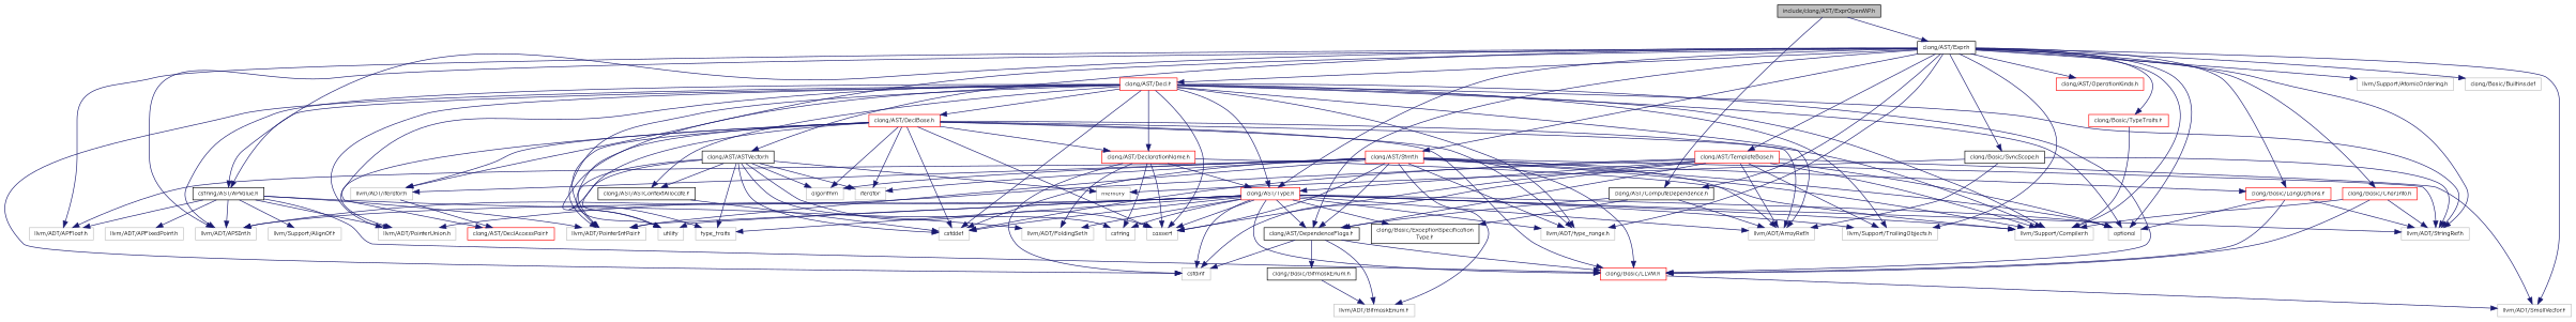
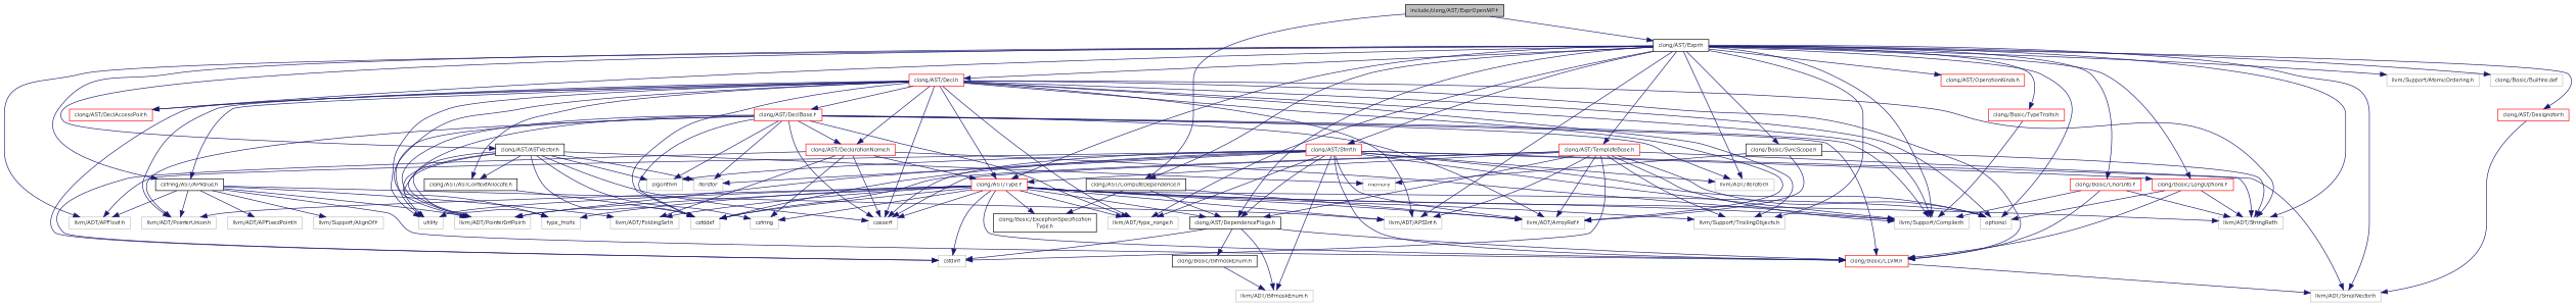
  digraph {
    fontname="Comic Neue"
    node [color=grey75 fontname="Comic Neue" fontsize=10 shape=record]
    edge [color=midnightblue fontname="Comic Neue" fontsize=10 labelfontname=Helvetica labelfontsize=10 style=solid]
    n1 [color=black fillcolor=grey75 fontcolor=black height=0.2 label="include/clang/AST/ExprOpenMP.h" style=filled width=0.4]
    n2 [color=black height=0.2 label="clang/AST/ComputeDependence.h" width=0.4]
    n3 [color=black height=0.2 label="clang/AST/Expr.h" width=0.4]
    n4 [color=black height=0.2 label="clang/AST/DependenceFlags.h" width=0.4]
    n5 [color=black height=0.2 label="clang/Basic/ExceptionSpecification\lType.h" width=0.4]
    n6 [height=0.2 label="llvm/ADT/ArrayRef.h" width=0.4]
    n7 [color=black height=0.2 label="cstring/AST/APValue.h" width=0.4]
    n8 [height=0.2 label="llvm/ADT/SmallVector.h" width=0.4]
    n9 [height=0.2 label="llvm/ADT/APFloat.h" width=0.4]
    n10 [height=0.2 label="llvm/ADT/APSInt.h" width=0.4]
    n11 [color=black height=0.2 label="clang/AST/ASTVector.h" width=0.4]
    n12 [color=red height=0.2 label="clang/AST/Decl.h" width=0.4]
    n13 [color=red height=0.2 label="clang/AST/DeclAccessPair.h" width=0.4]
    n14 [color=red height=0.2 label="clang/AST/Type.h" width=0.4]
    n15 [height=0.2 label="llvm/ADT/StringRef.h" width=0.4]
    n16 [height=0.2 label="llvm/ADT/type_range.h" width=0.4]
    n17 [height=0.2 label="llvm/Support/Compiler.h" width=0.4]
    n18 [height=0.2 label="llvm/Support/TrailingObjects.h" width=0.4]
    n19 [height=0.2 label=optional width=0.4]
    n20 [height=0.2 label="llvm/ADT/iterator.h" width=0.4]
+   n21 [color=red height=0.2 label="clang/AST/Designator.h" width=0.4]
    n22 [color=red height=0.2 label="clang/AST/OperationKinds.h" width=0.4]
    n23 [color=red height=0.2 label="clang/AST/Stmt.h" width=0.4]
    n24 [color=red height=0.2 label="clang/Basic/LangOptions.h" width=0.4]
    n25 [color=red height=0.2 label="clang/AST/TemplateBase.h" width=0.4]
    n26 [color=red height=0.2 label="clang/Basic/CharInfo.h" width=0.4]
    n27 [color=black height=0.2 label="clang/Basic/SyncScope.h" width=0.4]
    n28 [color=red height=0.2 label="clang/Basic/TypeTraits.h" width=0.4]
    n29 [height=0.2 label="llvm/Support/AtomicOrdering.h" width=0.4]
    n30 [height=0.2 label="clang/Basic/Builtins.def" width=0.4]
    n31 [color=black height=0.2 label="clang/Basic/BitmaskEnum.h" width=0.4]
    n32 [height=0.2 label="llvm/ADT/BitmaskEnum.h" width=0.4]
    n33 [height=0.2 label=cstdint width=0.4]
    n34 [color=red height=0.2 label="clang/Basic/LLVM.h" width=0.4]
    n35 [height=0.2 label="llvm/ADT/APFixedPoint.h" width=0.4]
    n36 [height=0.2 label="llvm/ADT/FoldingSet.h" width=0.4]
    n37 [height=0.2 label="llvm/ADT/PointerIntPair.h" width=0.4]
    n38 [height=0.2 label="llvm/ADT/PointerUnion.h" width=0.4]
    n39 [height=0.2 label="llvm/Support/AlignOf.h" width=0.4]
    n40 [color=black height=0.2 label="clang/AST/ASTContextAllocate.h" width=0.4]
    n41 [height=0.2 label=cstddef width=0.4]
    n42 [height=0.2 label=algorithm width=0.4]
    n43 [height=0.2 label=cassert width=0.4]
    n44 [height=0.2 label=cstring width=0.4]
    n45 [height=0.2 label=iterator width=0.4]
    n46 [height=0.2 label=memory width=0.4]
    n47 [height=0.2 label=type_traits width=0.4]
    n48 [height=0.2 label=utility width=0.4]
    n49 [color=red height=0.2 label="clang/AST/DeclBase.h" width=0.4]
    n50 [color=red height=0.2 label="clang/AST/DeclarationName.h" width=0.4]
    n1 -> n2
    n1 -> n3
    n2 -> n4
    n2 -> n5
    n2 -> n6
    n3 -> n2
    n3 -> n4
    n3 -> n7
    n3 -> n8
    n3 -> n9
    n3 -> n10
    n3 -> n11
    n3 -> n12
-   n20 -> n13
+   n3 -> n13
    n3 -> n14
    n3 -> n15
    n3 -> n16
    n3 -> n17
    n3 -> n18
    n3 -> n19
    n3 -> n20
+   n3 -> n21
    n3 -> n22
    n3 -> n23
    n3 -> n24
    n3 -> n25
    n3 -> n26
    n3 -> n27
    n3 -> n28
    n3 -> n29
    n3 -> n30
    n4 -> n31
    n4 -> n32
    n4 -> n33
    n4 -> n34
    n7 -> n9
    n7 -> n10
    n7 -> n34
    n7 -> n35
    n7 -> n36
    n7 -> n37
    n7 -> n38
    n7 -> n39
    n11 -> n37
    n11 -> n40
    n11 -> n41
    n11 -> n42
    n11 -> n43
    n11 -> n44
    n11 -> n45
    n11 -> n46
    n11 -> n47
    n11 -> n48
    n12 -> n6
    n12 -> n7
    n12 -> n10
    n12 -> n13
    n12 -> n14
    n12 -> n15
    n12 -> n16
    n12 -> n17
    n12 -> n18
    n12 -> n19
    n12 -> n33
    n12 -> n34
    n12 -> n37
    n12 -> n38
    n12 -> n40
    n12 -> n41
    n12 -> n43
    n12 -> n48
    n12 -> n49
    n12 -> n50
    n14 -> n4
    n14 -> n5
    n14 -> n6
    n14 -> n10
    n14 -> n15
    n14 -> n16
    n14 -> n17
    n14 -> n18
    n14 -> n19
    n14 -> n33
    n14 -> n34
    n14 -> n36
    n14 -> n37
    n14 -> n38
    n14 -> n41
    n14 -> n43
    n14 -> n44
    n14 -> n47
    n14 -> n48
+   n21 -> n8
    n23 -> n4
    n23 -> n6
    n23 -> n9
    n23 -> n15
    n23 -> n16
    n23 -> n17
    n23 -> n19
    n23 -> n20
    n23 -> n24
    n23 -> n32
    n23 -> n34
    n23 -> n37
    n23 -> n41
    n23 -> n42
    n23 -> n43
    n23 -> n45
    n24 -> n15
    n24 -> n19
    n24 -> n34
    n25 -> n4
    n25 -> n6
    n25 -> n8
    n25 -> n10
    n25 -> n14
    n25 -> n17
    n25 -> n18
    n25 -> n19
    n25 -> n33
    n25 -> n41
    n25 -> n43
    n26 -> n15
    n26 -> n17
    n26 -> n34
    n27 -> n6
    n27 -> n15
    n27 -> n46
    n28 -> n17
    n31 -> n32
    n34 -> n8
    n40 -> n41
    n49 -> n6
    n49 -> n16
    n49 -> n17
    n49 -> n20
    n49 -> n34
    n49 -> n37
    n49 -> n38
    n49 -> n41
    n49 -> n42
    n49 -> n43
    n49 -> n45
    n49 -> n47
    n49 -> n48
    n49 -> n50
    n50 -> n14
    n50 -> n17
    n50 -> n33
    n50 -> n36
    n50 -> n43
    n50 -> n44
  }
